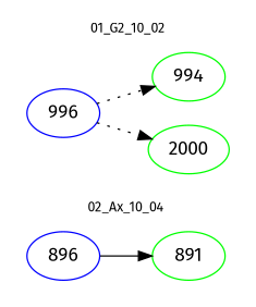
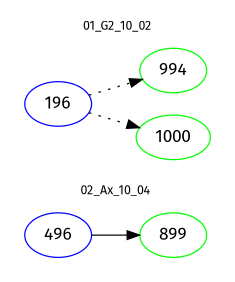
  digraph {
    fontname="Fira Sans"
    rankdir=LR
    node [color=green fontname="Fira Sans"]
    edge [color=black fontname="Fira Sans" style=dotted]
-   n1 [color=blue label=896]
-   n2 [label=891]
-   n3 [color=blue label=996]
-   n4 [label=2000]
+   n1 [color=blue label=496]
+   n2 [label=899]
+   n3 [color=blue label=196]
+   n4 [label=1000]
    n5 [label=994]
    subgraph cluster_1 {
      color=white
      fontsize=10
      label="02_Ax_10_04"
      n1
      n2
    }
    subgraph cluster_2 {
      color=white
      fontsize=10
      label="01_G2_10_02"
      n3
      n4
      n5
    }
    n1 -> n2 [style=solid]
    n3 -> n4
    n3 -> n5
  }
